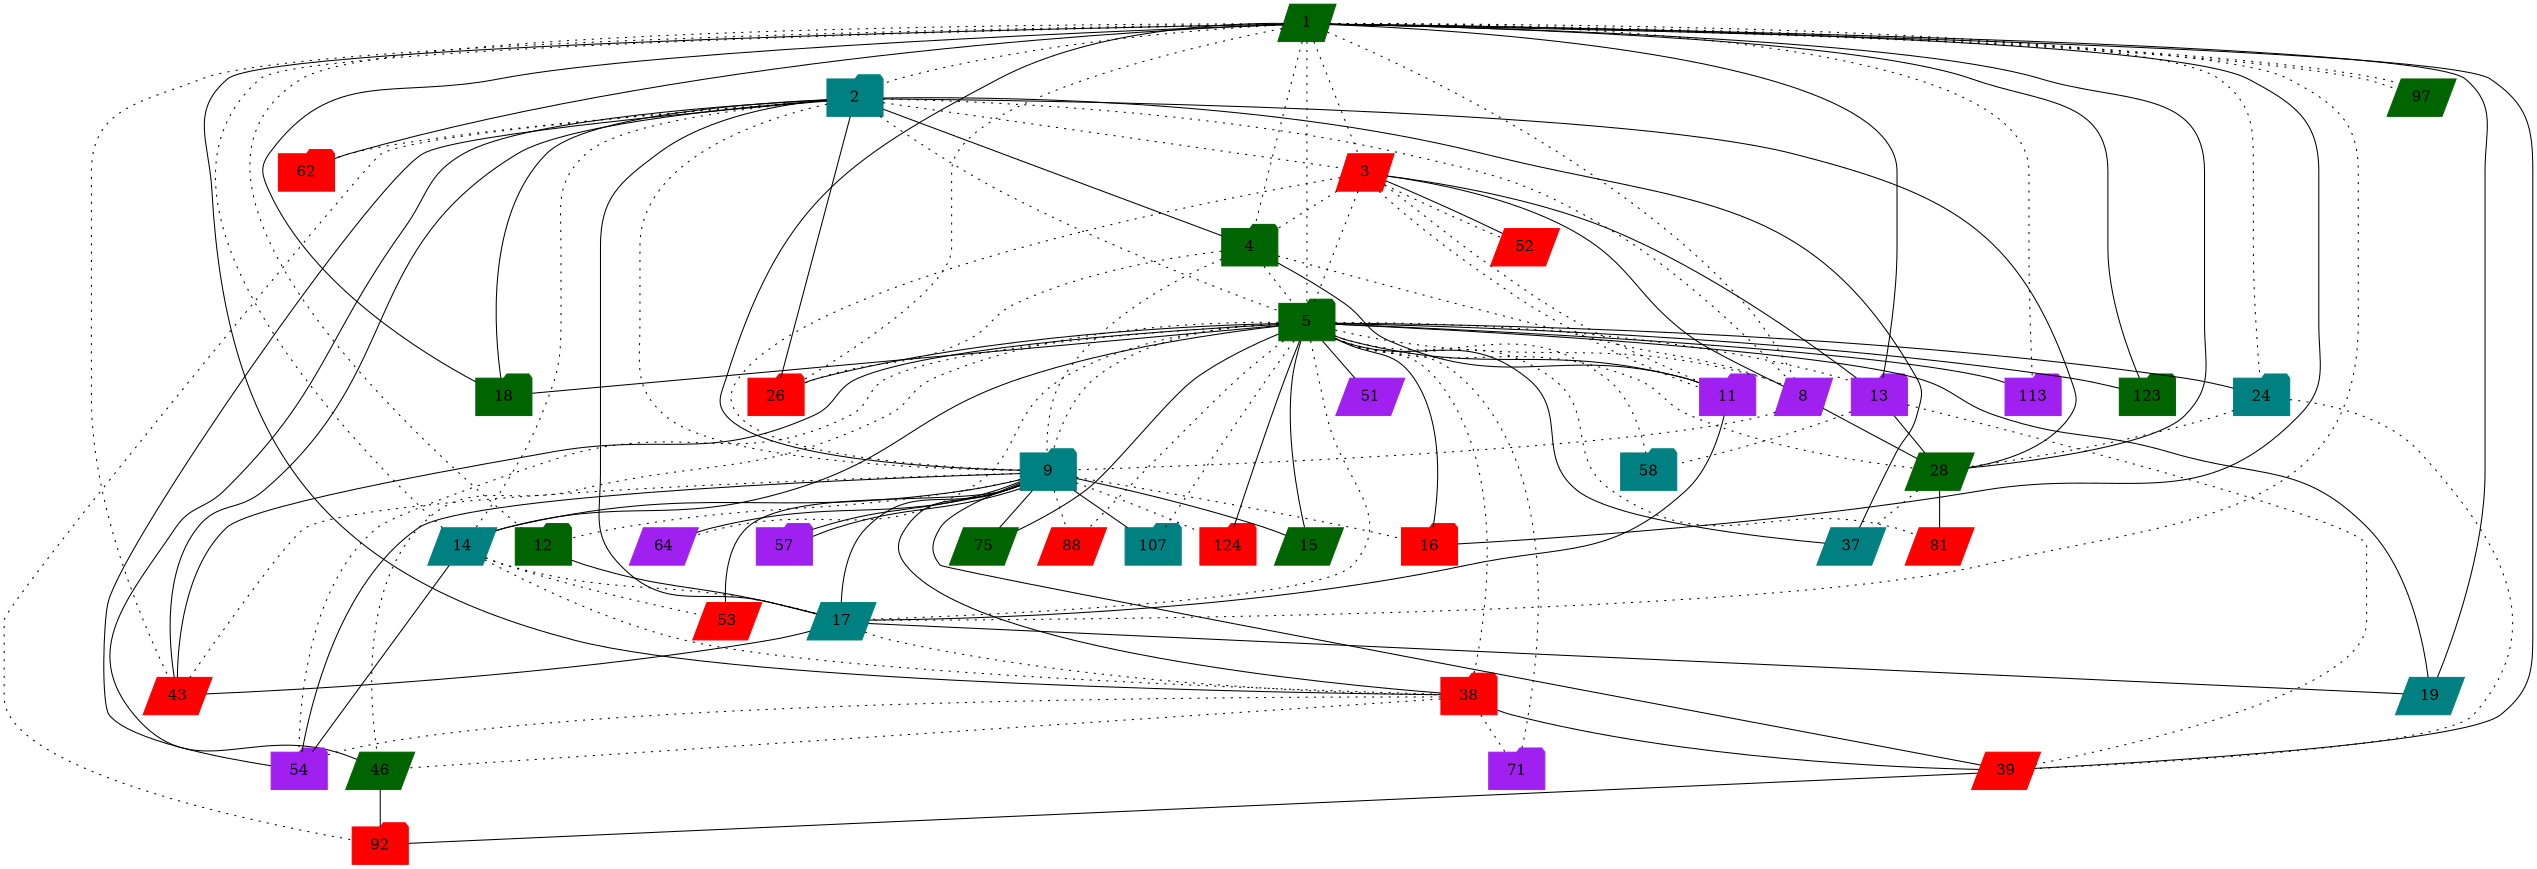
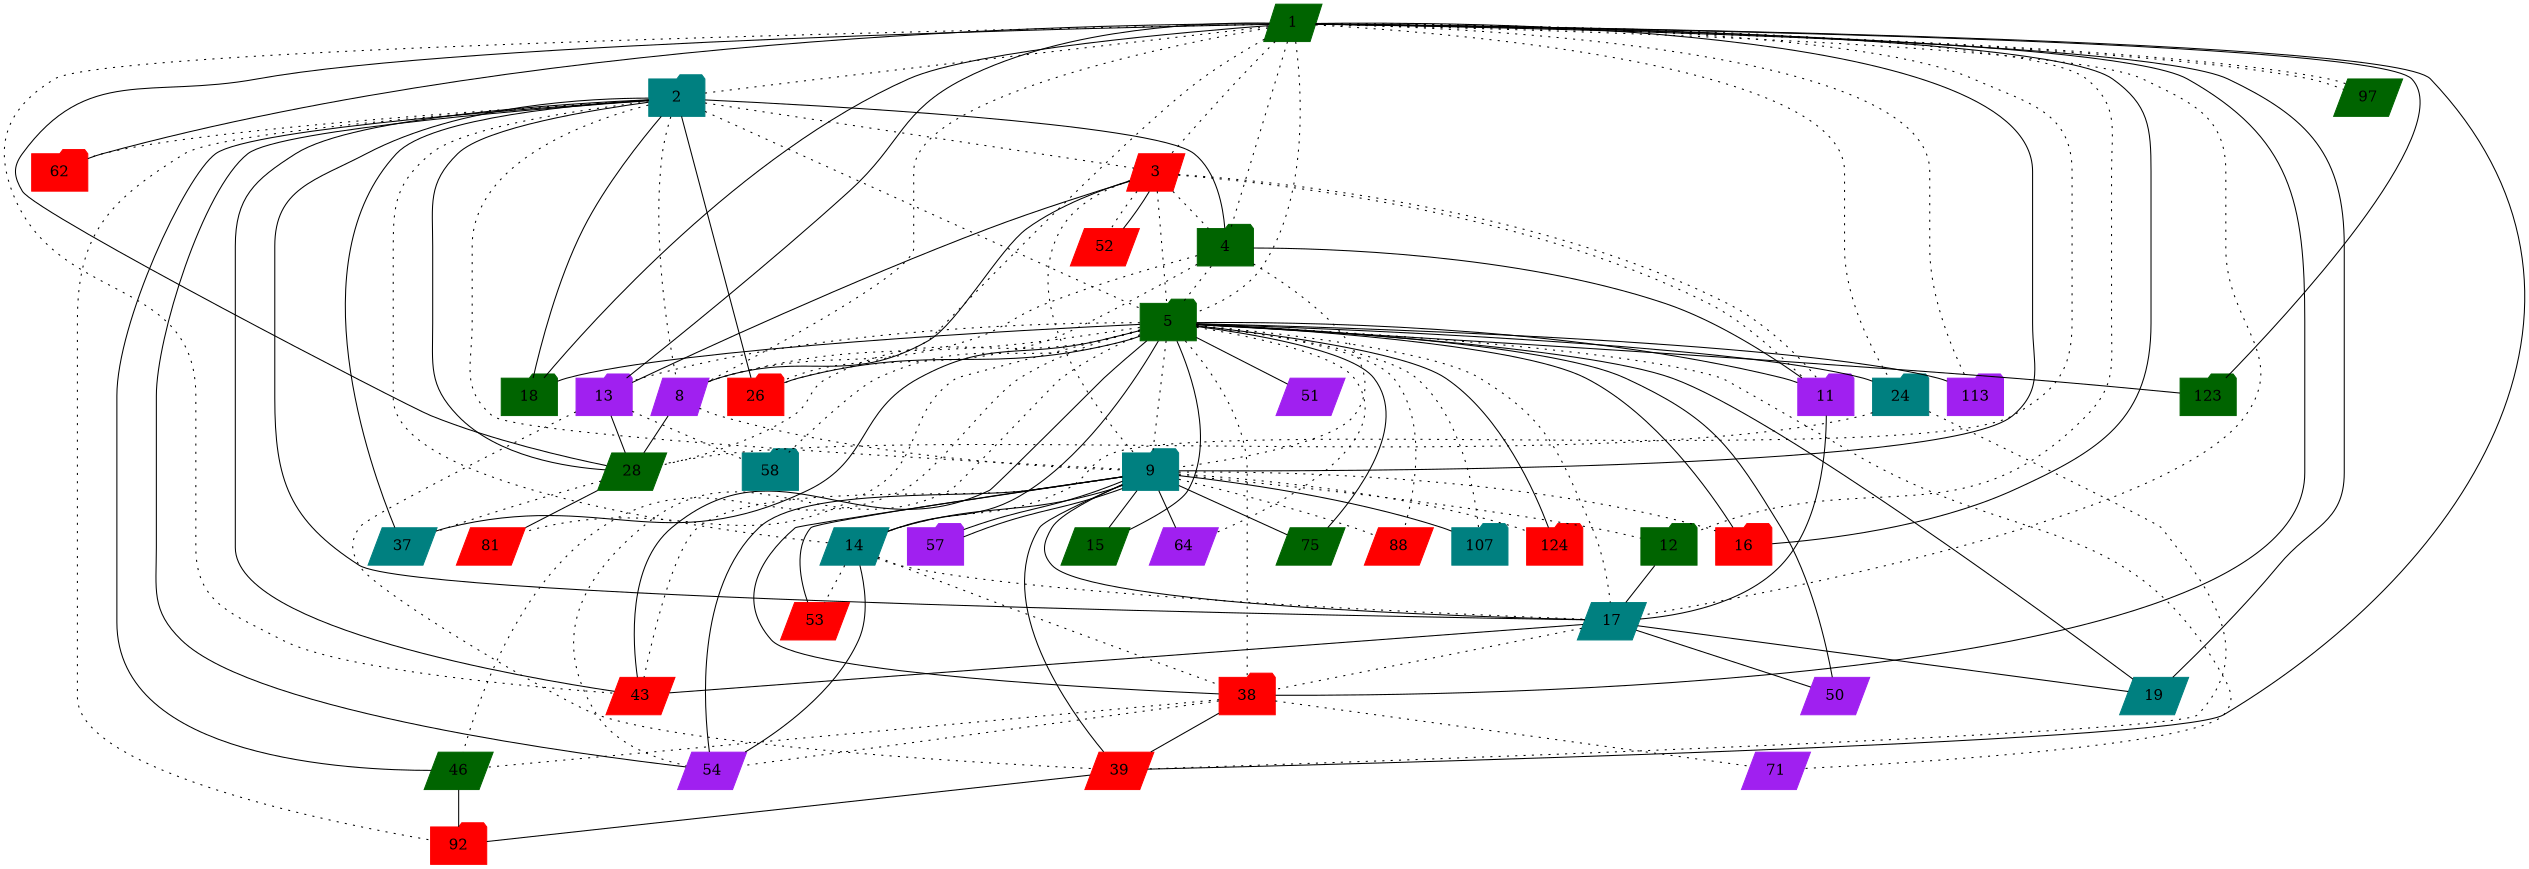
  graph {
    node [color=red shape=parallelogram style=filled]
    edge [style=dotted]
    1 [color=darkgreen super="+27"]
    2 [color=teal shape=folder super="+29+41+23"]
    3
    4 [color=darkgreen shape=folder]
    5 [color=darkgreen shape=folder super="+10+83+99+7+141+121+22+74+6+80+30+73"]
    8 [color=purple]
    9 [color=teal shape=folder]
    12 [color=darkgreen shape=folder]
    13 [color=purple shape=folder super="+21+87"]
    14 [color=teal super="+25+45"]
    16 [shape=folder super="+60"]
    17 [color=teal super="+147+109+33+20"]
    18 [color=darkgreen shape=folder]
    19 [color=teal super="+69"]
    24 [color=teal shape=folder super="+55"]
    26 [shape=folder super="+85"]
    28 [color=darkgreen super="+65+31"]
    38 [shape=folder super="+118+44+84+112+101+42"]
    39 [super="+48"]
    43 [super="+145+89+47"]
    62 [shape=folder]
    97 [color=darkgreen]
    113 [color=purple shape=folder]
    123 [color=darkgreen shape=folder]
    37 [color=teal]
    46 [color=darkgreen super="+106+98"]
-   54 [color=purple shape=folder super="+91"]
+   54 [color=purple super="+91"]
    92 [shape=folder]
    11 [color=purple shape=folder super="+76"]
    52
    15 [color=darkgreen]
+   50 [color=purple]
    51 [color=purple]
    58 [color=teal shape=folder]
    64 [color=purple super="+144"]
-   71 [color=purple shape=folder]
+   71 [color=purple]
    75 [color=darkgreen]
    81
    88
    107 [color=teal shape=folder]
    124 [shape=folder]
    53 [super="+136"]
    57 [color=purple shape=folder]
    1 -- 2 [weight=2]
    1 -- 3
    1 -- 4
    1 -- 5 [weight=7]
    1 -- 8
    1 -- 9 [style=solid]
    1 -- 12
    1 -- 13 [style=solid]
    1 -- 14
    1 -- 16 [style=solid]
    1 -- 17 [weight=2]
    1 -- 18 [style=solid]
    1 -- 19 [style=solid weight=2]
    1 -- 24
    1 -- 26
    1 -- 28 [style=solid]
    1 -- 38 [style=solid weight=2]
    1 -- 39 [style=solid]
    1 -- 43 [weight=2]
    1 -- 62 [style=solid]
    1 -- 97
    1 -- 97
    1 -- 113
    1 -- 123 [style=solid]
    2 -- 3
    2 -- 4 [style=solid]
    2 -- 5 [weight=12]
    2 -- 8
    2 -- 9
    2 -- 14 [weight=2]
    2 -- 17 [style=solid weight=4]
    2 -- 18 [style=solid]
    2 -- 26 [style=solid]
    2 -- 28 [style=solid]
    2 -- 43 [style=solid]
    2 -- 62
    2 -- 37 [style=solid]
    2 -- 46 [style=solid]
    2 -- 54 [style=solid]
    2 -- 92
    3 -- 4
    3 -- 5 [weight=5]
    3 -- 8 [style=solid]
    3 -- 9
    3 -- 13 [style=solid]
    3 -- 11
    3 -- 11
    3 -- 52
    3 -- 52 [style=solid]
    4 -- 5 [weight=4]
    4 -- 8
    4 -- 9
    4 -- 26
    4 -- 11 [style=solid]
    5 -- 8 [weight=6]
    5 -- 9 [weight=9]
    5 -- 13 [weight=2]
    5 -- 14 [style=solid weight=3]
    5 -- 16 [style=solid weight=3]
    5 -- 17 [weight=4]
    5 -- 18 [style=solid]
    5 -- 19 [style=solid]
    5 -- 24 [style=solid]
    5 -- 26 [style=solid]
    5 -- 28 [weight=3]
    5 -- 38 [weight=9]
    5 -- 43 [style=solid weight=2]
    5 -- 113 [style=solid]
    5 -- 123 [style=solid]
    5 -- 37 [style=solid]
    5 -- 46
    5 -- 54
    5 -- 11 [style=solid weight=3]
    5 -- 15 [style=solid]
+   5 -- 50 [style=solid]
    5 -- 51 [style=solid weight=2]
    5 -- 58
    5 -- 64
    5 -- 71
    5 -- 75 [style=solid]
    5 -- 81
    5 -- 88
    5 -- 107
    5 -- 124 [style=solid]
    8 -- 9
    8 -- 28 [style=solid]
    9 -- 12
    9 -- 14 [style=solid]
    9 -- 16
    9 -- 17 [style=solid weight=2]
    9 -- 38 [style=solid]
    9 -- 39 [style=solid]
    9 -- 43
    9 -- 54 [style=solid]
    9 -- 15 [style=solid]
    9 -- 64 [style=solid]
    9 -- 75 [style=solid]
    9 -- 88
    9 -- 107 [style=solid]
    9 -- 124
    9 -- 53 [style=solid weight=2]
    9 -- 57 [style=solid]
    9 -- 57 [style=solid]
    12 -- 17 [style=solid]
    13 -- 28 [style=solid]
    13 -- 39
    13 -- 58
    14 -- 17
    14 -- 38 [weight=2]
    14 -- 54 [style=solid]
    14 -- 53
    17 -- 19 [style=solid]
    17 -- 38
    17 -- 43 [style=solid]
+   17 -- 50 [style=solid]
    24 -- 28
    24 -- 39
    28 -- 37
    28 -- 81 [style=solid]
    38 -- 39 [style=solid]
    38 -- 46
    38 -- 54
    38 -- 71
    39 -- 92 [style=solid]
    46 -- 92 [style=solid]
    11 -- 17 [style=solid]
  }
